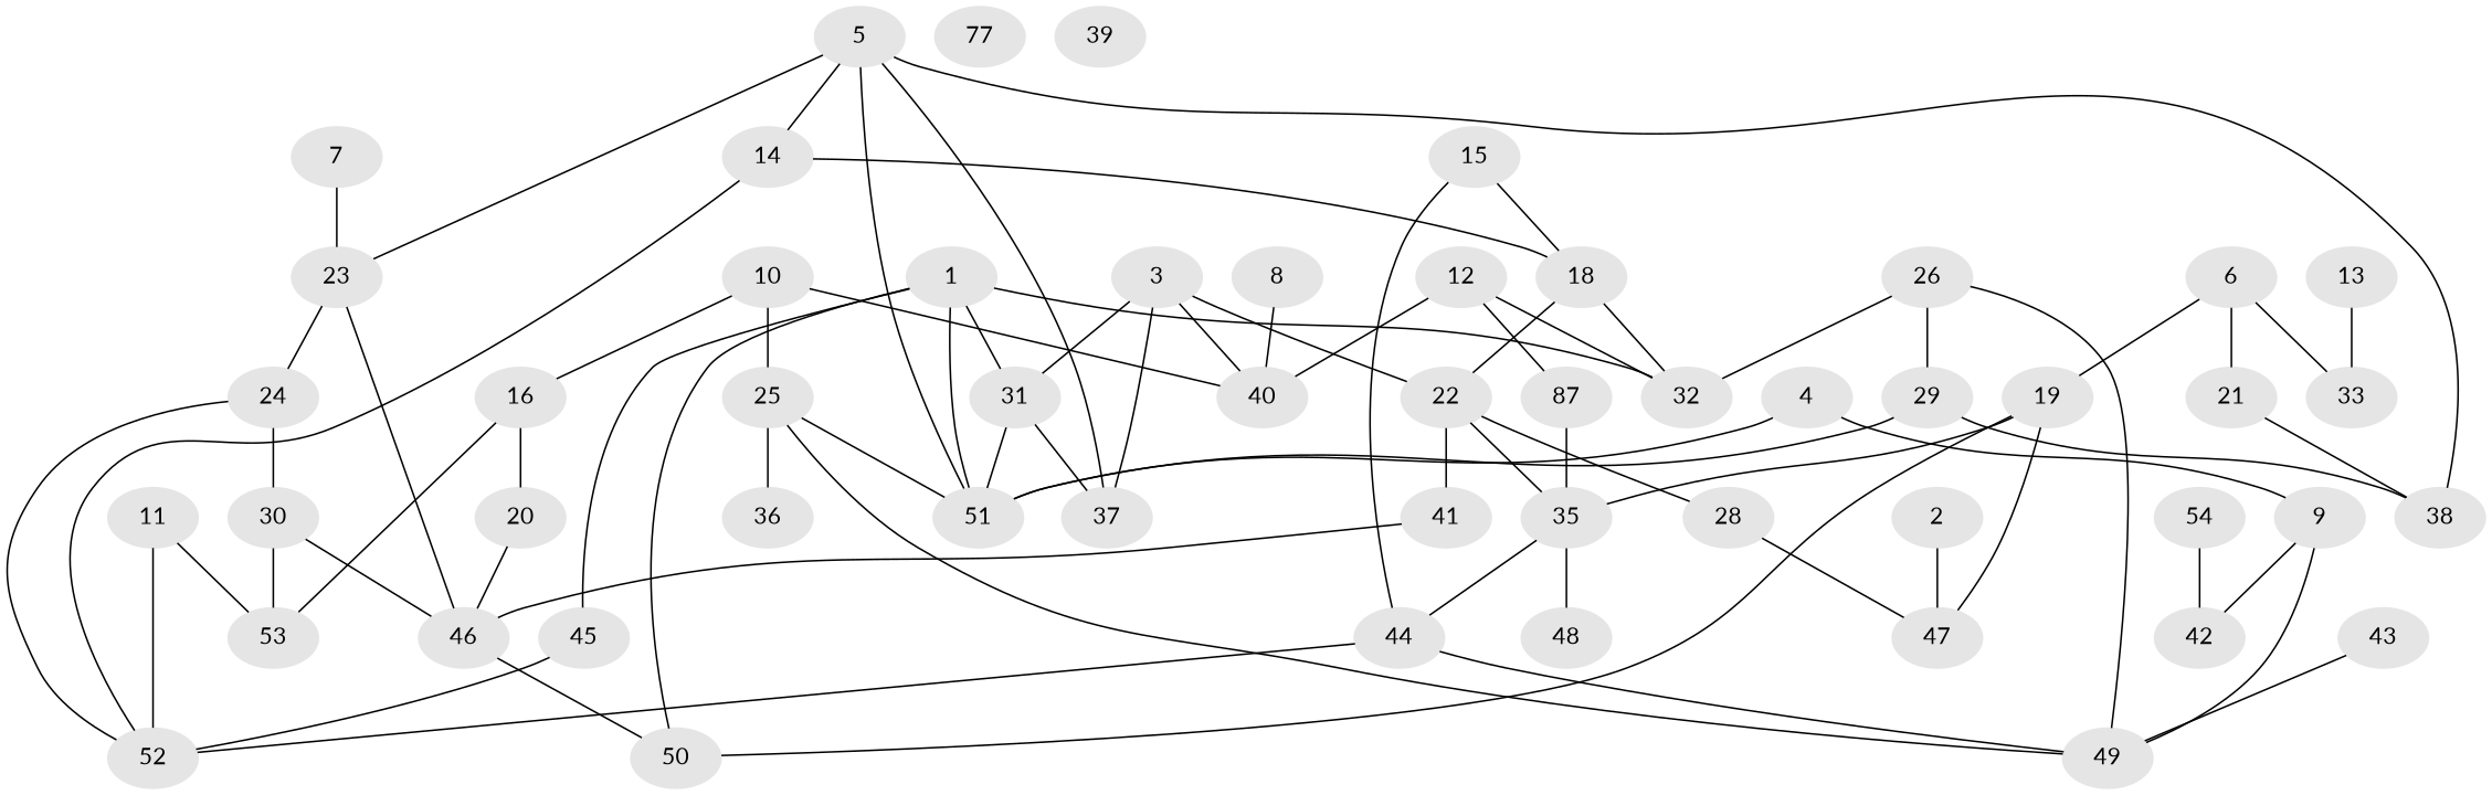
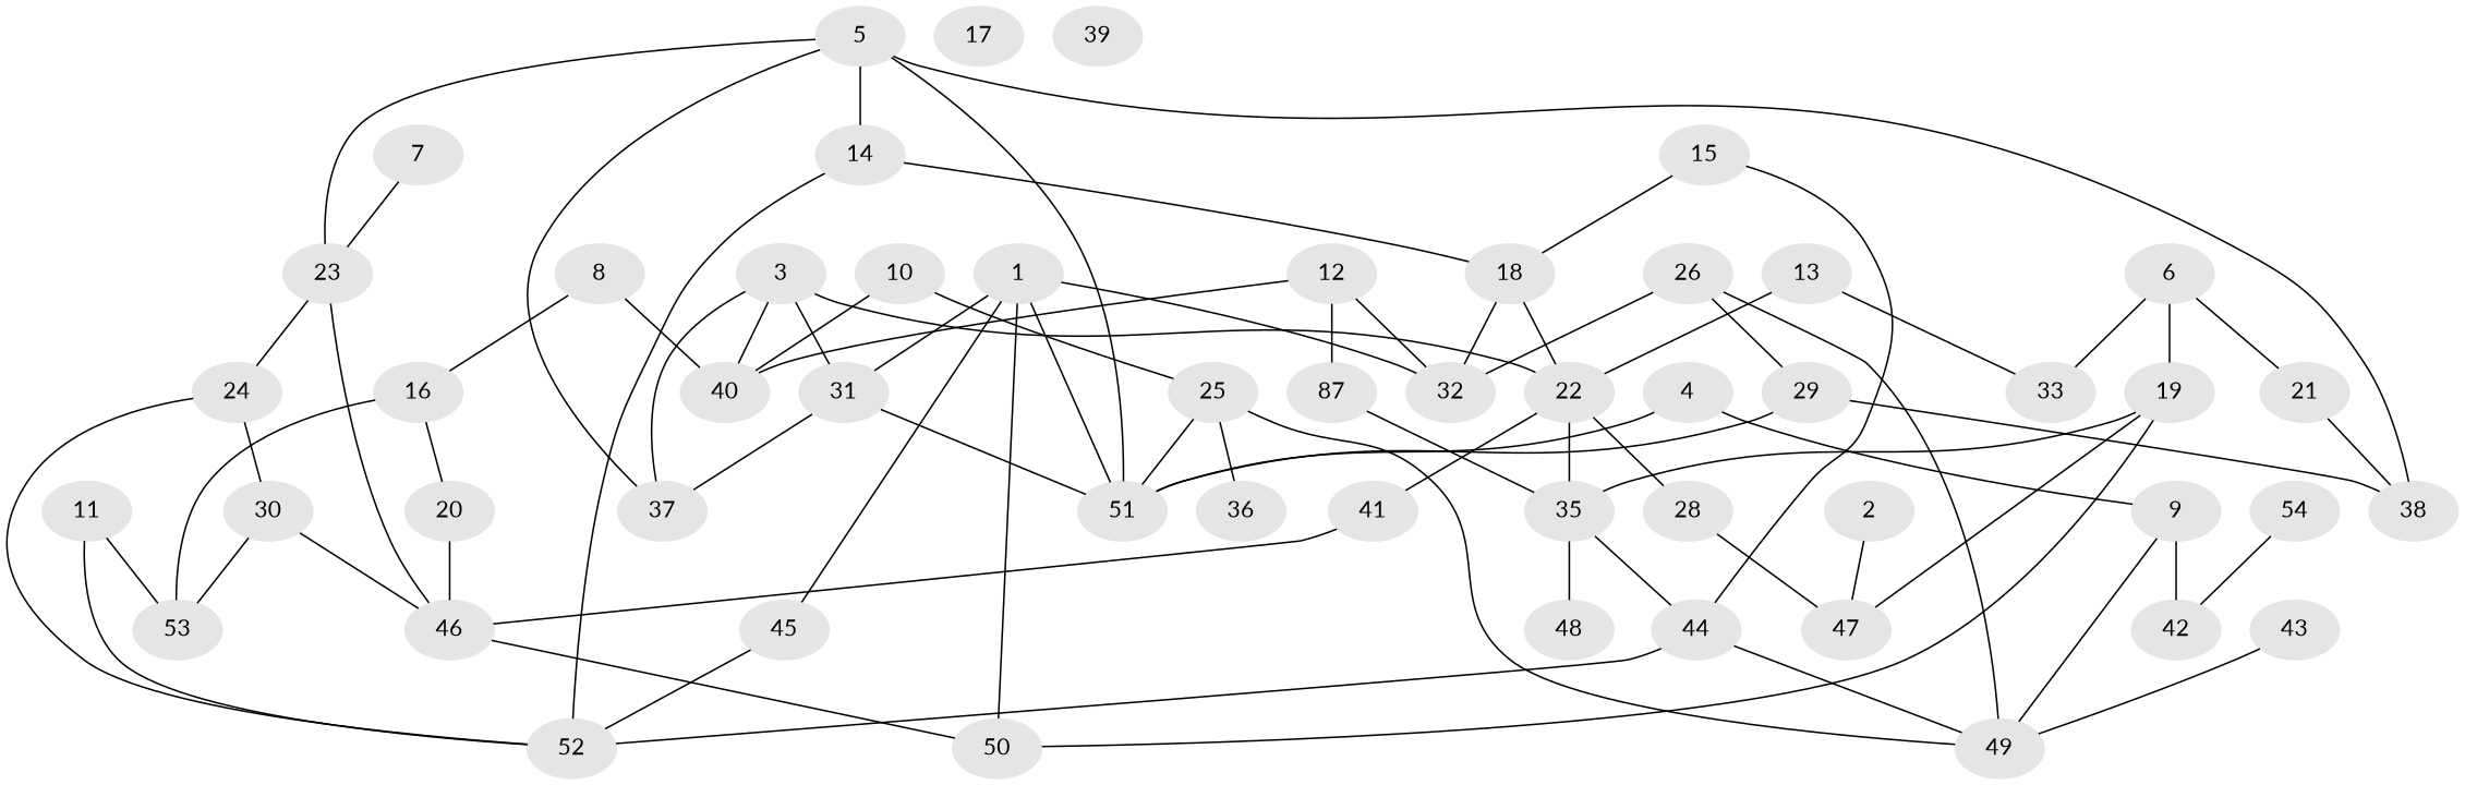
  graph {
    fontname=Lato
    node [color=gray90 fontname=Lato style=filled]
    edge [fontname=Lato]
    1
    32
    45
    50
    51
    31
    3
    22
    37
    40
    52
    2
    47
    35
    28
    41
    4
    9
    42
    49
    5
    14
    23
    38
    18
    46
    24
    6
    19
    21
    33
    7
    8
    10
    16
    25
    53
    20
    36
    11
    12
    n42 [label=87]
    13
    15
    44
-   17 [label=77]
+   17
    48
    30
    26
    29
    n51 [label=54]
    39
    43
    1 -- 32
    1 -- 45
    1 -- 50
    1 -- 51
    1 -- 31
    45 -- 52
    31 -- 51
    31 -- 37
    3 -- 31
    3 -- 22
    3 -- 37
    3 -- 40
    22 -- 35
    22 -- 28
    22 -- 41
    2 -- 47
    35 -- 44
    35 -- 48
    28 -- 47
    41 -- 46
    4 -- 51
    4 -- 9
    9 -- 42
    9 -- 49
    5 -- 51
    5 -- 37
    5 -- 14
    5 -- 23
    5 -- 38
    14 -- 52
    14 -- 18
    23 -- 46
    23 -- 24
    18 -- 32
    18 -- 22
    46 -- 50
    24 -- 52
    24 -- 30
    6 -- 19
    6 -- 21
    6 -- 33
    19 -- 50
    19 -- 47
    19 -- 35
    21 -- 38
    7 -- 23
    8 -- 40
    10 -- 40
-   10 -- 16
+   8 -- 16
    10 -- 25
    16 -- 53
    16 -- 20
    25 -- 51
    25 -- 49
    25 -- 36
    20 -- 46
    11 -- 52
    11 -- 53
    12 -- 32
    12 -- 40
    12 -- n42
    n42 -- 35
+   13 -- 22
    13 -- 33
    15 -- 18
    15 -- 44
    44 -- 52
    44 -- 49
    30 -- 46
    30 -- 53
    26 -- 32
    26 -- 49
    26 -- 29
    29 -- 51
    29 -- 38
    n51 -- 42
    43 -- 49
  }
